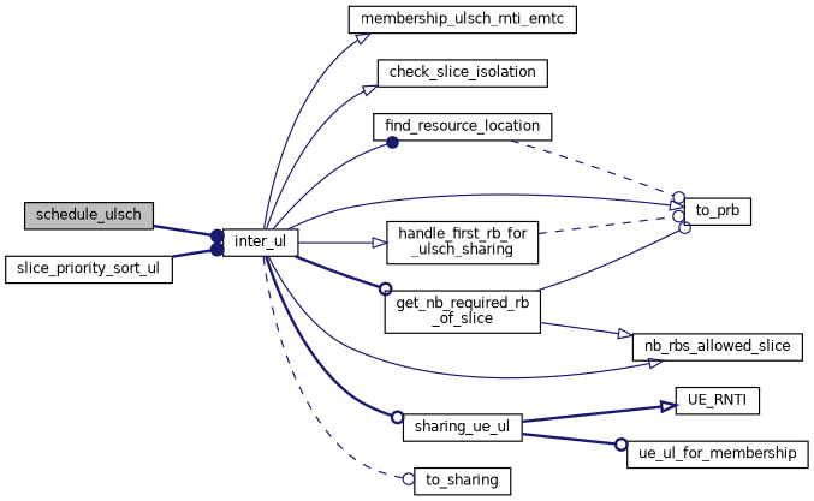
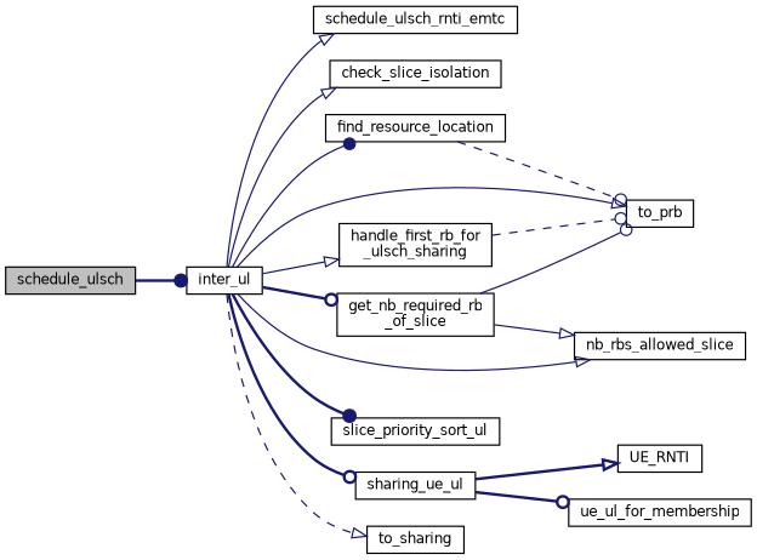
  digraph {
    rankdir=LR
    node [color=black fillcolor=white fontname=Helvetica fontsize=10 shape=record style=filled]
    edge [arrowhead=onormal color=midnightblue fontname=Helvetica fontsize=10 labelfontname=Helvetica labelfontsize=10 style=solid]
    n1 [fillcolor=grey75 fontcolor=black height=0.2 label=schedule_ulsch width=0.4]
    n2 [height=0.2 label=inter_ul width=0.4]
-   n3 [height=0.2 label=membership_ulsch_rnti_emtc width=0.4]
+   n3 [height=0.2 label=schedule_ulsch_rnti_emtc width=0.4]
    n4 [height=0.2 label=check_slice_isolation width=0.4]
    n5 [height=0.2 label=find_resource_location width=0.4]
    n6 [height=0.2 label=to_prb width=0.4]
    n7 [height=0.2 label="get_nb_required_rb\l_of_slice" width=0.4]
    n8 [height=0.2 label=nb_rbs_allowed_slice width=0.4]
    n9 [height=0.2 label="handle_first_rb_for\l_ulsch_sharing" width=0.4]
    n10 [height=0.2 label=slice_priority_sort_ul width=0.4]
    n11 [height=0.2 label=sharing_ue_ul width=0.4]
    n12 [height=0.2 label=to_sharing width=0.4]
    n13 [height=0.2 label=UE_RNTI width=0.4]
    n14 [height=0.2 label=ue_ul_for_membership width=0.4]
    n1 -> n2 [arrowhead=dot style=bold]
    n2 -> n3
    n2 -> n4
    n2 -> n5 [arrowhead=dot]
    n2 -> n6
    n2 -> n7 [arrowhead=odot style=bold]
    n2 -> n8
    n2 -> n9
-   n10 -> n2 [arrowhead=dot style=bold]
+   n2 -> n10 [arrowhead=dot style=bold]
    n2 -> n11 [arrowhead=odot style=bold]
-   n2 -> n12 [arrowhead=odot style=dashed]
+   n2 -> n12 [style=dashed]
    n5 -> n6 [arrowhead=odot style=dashed]
    n7 -> n6 [arrowhead=odot]
    n7 -> n8
    n9 -> n6 [arrowhead=odot style=dashed]
    n11 -> n13 [style=bold]
    n11 -> n14 [arrowhead=odot style=bold]
  }
